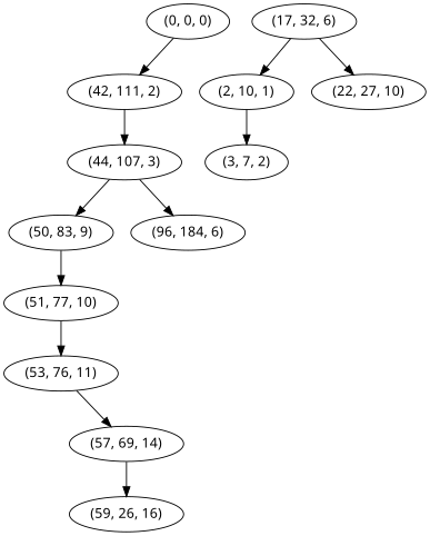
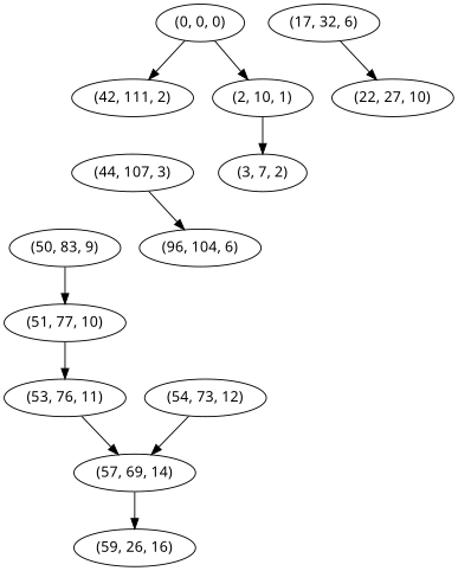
  digraph {
    fontname="Noto Sans"
    node [fontname="Noto Sans"]
    edge [fontname="Noto Sans"]
    "(0, 0, 0)"
    "(2, 10, 1)"
    "(42, 111, 2)"
    "(3, 7, 2)"
    "(17, 32, 6)"
    "(22, 27, 10)"
    "(44, 107, 3)"
    "(50, 83, 9)"
-   "(96, 104, 6)" [label="(96, 184, 6)"]
+   "(96, 104, 6)"
    "(51, 77, 10)"
    "(53, 76, 11)"
    "(57, 69, 14)"
+   "(54, 73, 12)"
    n14 [label="(59, 26, 16)"]
-   "(17, 32, 6)" -> "(2, 10, 1)"
+   "(0, 0, 0)" -> "(2, 10, 1)"
    "(0, 0, 0)" -> "(42, 111, 2)"
    "(2, 10, 1)" -> "(3, 7, 2)"
-   "(42, 111, 2)" -> "(44, 107, 3)"
    "(17, 32, 6)" -> "(22, 27, 10)"
-   "(44, 107, 3)" -> "(50, 83, 9)"
    "(44, 107, 3)" -> "(96, 104, 6)"
    "(50, 83, 9)" -> "(51, 77, 10)"
    "(51, 77, 10)" -> "(53, 76, 11)"
    "(53, 76, 11)" -> "(57, 69, 14)"
    "(57, 69, 14)" -> n14
+   "(54, 73, 12)" -> "(57, 69, 14)"
  }
